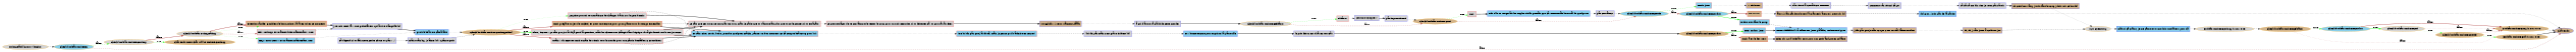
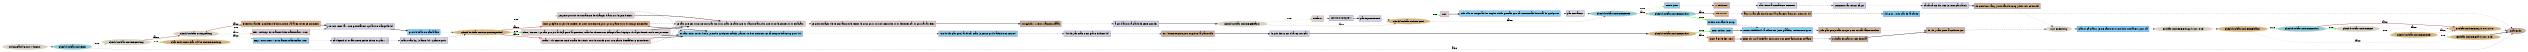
  digraph {
    rankdir=LR
    node [color=blue fillcolor=lightgrey style=filled shape=box]
    edge [style=dashed]
    "QuincyRank4Convo7 begins." [color=orange shape=""]
    n2 [color=orange fillcolor=skyblue label="Check boolean AmirRPG" shape=""]
    n3 [color=orange label="Check boolean AmirRPGQuincy" shape=""]
    "Chat ends." [fillcolor=tan shape=""]
    "Chat ends. Next chat will be AmirRPGQuincy." [color=orange fillcolor=tan shape=""]
    n6 [color=orange label="Check boolean QuincyDating" shape=""]
    n7 [color=red fillcolor=skyblue label="Hey... mon cœur... Tu m'aimes maintenant, non?"]
    n8 [color=red fillcolor=tan label="Question rapide. Combien de bons points j'ai avec toi en ce moment?"]
    n9 [color=red label="Hé... Quincy? Tu m'aimes bien maintenant... non?"]
    n10 [label="ça dépend si tu fais cette petite chose ou pas... ;)"]
    n11 [label="j'te vois venir là... une p'tite faveur qui arrive tranquille lol"]
    n12 [label="mais ouais bg, j't'aime. lol. s'passe quoi?"]
    n13 [fillcolor=skyblue label="quoi de beau mo camarade"]
    n14 [color=orange fillcolor=tan label="Check boolean AmirRPGQuincyAsked" shape=""]
    n15 [color=red label="Alors, écoute... Je sais que je t'ai déjà posé la question, mais les choses ont changé dans l'équipe. Il s'agit d'Amir et de son jeu F&F."]
    n16 [color=red label="J'espère pouvoir te convaincre de changer d'avis sur le JDR d'Amir."]
    n17 [color=red label="Ouais... ok. Écoute. Amir essaie de réunir tout le monde pour une partie de Fables & Frontières."]
    n18 [color=red fillcolor=tan label="Amir prépare un jeu de société, et c'est une excuse pour qu'on passe tous du temps ensemble."]
    n19 [color=red label="Je sais que ces trucs ne sont pas ton truc, mais je parie que tu t'amuserais plus que tu ne le penses si tu essayais."]
    n20 [color=red fillcolor=skyblue label="Tu sais. Rire, sortir, boire, prendre quelques snacks, passer un bon moment. Et ça compte beaucoup pour lui."]
    n21 [color=red label="Je peux essayer de te convaincre de tenter le coup pour un soir? Ensuite, si tu détestes ça, tu pourras arrêter."]
    n22 [color=red fillcolor=skyblue label="(Ne lui dis pas que j'ai dit ça, mais je pense qu'il t'admire en secret.)"]
    n23 [fillcolor=tan label="uuugghhh... j'veux vraiment paaas"]
    n24 [label="(lui dis pas mais c'est grave évident lol)"]
    n25 [label="à qui d'autre t'a parlé de cette merde?"]
-   n26 [fillcolor=skyblue label="et... bonne excuse pour esquiver la patrouille"]
+   n26 [fillcolor=tan label="et... bonne excuse pour esquiver la patrouille"]
    n27 [color=orange label="Check boolean AmirRPGEleanor" shape=""]
    n28 [label="le p'tit héros est ok avec tout ça?"]
    n29 [color=red label="Eleanor."]
    n30 [color=orange fillcolor=tan label="Check boolean AmirRPGAoi" shape=""]
    n31 [color=orange fillcolor=tan label="Check boolean AmirRPGArthur" shape=""]
    n32 [label="c'est moi choqué: :|"]
    n33 [color=red label="Aoi."]
    n34 [color=orange fillcolor=skyblue label="Check boolean AmirRPGLettie" shape=""]
    n35 [color=red fillcolor=skyblue label="LOL. Arthur joue."]
    n36 [color=red fillcolor=tan label="Amir a eu le feu vert."]
    n37 [label="pas impressionné"]
    n38 [fillcolor=skyblue label="mdr elle se rongerait les ongles si elle pensait que ça remonterait le moral de quelqu'un"]
    n39 [color=red fillcolor=skyblue label="Lettie joue."]
    n40 [color=orange fillcolor=skyblue label="Check boolean AmirRPGArthur" shape=""]
    n41 [fillcolor=skyblue label="ROFL shiiiiiiiit il va tellement jouer paladin, retiens-moi gros"]
    n42 [fillcolor=tan label="Bien sûr qu'il le ferait. Tout pour son petit acolyte en collants"]
    n43 [label="pas convaincu"]
    n44 [fillcolor=tan label="... sérieux?!"]
    n45 [color=red fillcolor=skyblue label="Arthur est dans le coup."]
    n46 [color=red fillcolor=tan label="Personne."]
    n47 [fillcolor=tan label="j'dis pas que je sais ce que c'est un Pal- laisse tomber"]
+   n48 [fillcolor=tan label="owlman et sparrow ces deux-là"]
    n49 [label="t'as réussi à convaincre LETTIE?"]
    n50 [fillcolor=tan label="alors j'vais pas être le seul à m'asseoir avec toi, c'est sûr lol"]
    n51 [fillcolor=tan label="ok, ok, j'vais jouer à ce foutu jeu"]
    n52 [label="comment t'as réussi ça yo?"]
    n53 [fillcolor=skyblue label="dsl gros, j'suis pas de la partie"]
    n54 [color=orange label="+20 Chemistry" shape=""]
    n55 [label="na na na me dis rien je veux pas savoir"]
    n56 [fillcolor=skyblue label="mais si ça craint, je me casse et tu me dois une faveur pour ça"]
    n57 [fillcolor=tan label="ok c'est bon vas-y, j'suis dans le coup j'dois voir ce bordel"]
    n58 [color=orange label="Boolean AmirRPGQuincy is now true." shape=""]
    n59 [color=orange fillcolor=tan label="Check boolean AmirRPGEleanor" shape=""]
    n60 [color=orange fillcolor=skyblue label="Check boolean AmirRPGArthur" shape=""]
    n61 [color=orange fillcolor=tan label="Boolean AmirRPGAny is now true." shape=""]
    n62 [color=orange label="Check boolean AmirRPGAoi" shape=""]
    n63 [color=orange fillcolor=tan label="Check boolean AmirRPGLettie" shape=""]
    n64 [color=orange fillcolor=tan label="Boolean AmirRPGAll is now true." shape=""]
    "QuincyRank4Convo7 begins." -> n2
-   n2 -> n3 [color=green label=false]
+   n2 -> n3 [color=green label=true]
    n2 -> "Chat ends." [color=brown label=false]
    n3 -> "Chat ends. Next chat will be AmirRPGQuincy." [color=green label=true]
    n3 -> n6 [color=brown label=false style=bold]
-   n6 -> n7 [color=green label=true style=dotted]
+   n6 -> n7 [color=green label=false style=dotted]
    n6 -> n8 [color=green label=true style=dotted]
    n6 -> n8 [color=brown label=false style=bold]
    n6 -> n9 [color=brown label=false]
-   n7 -> n13 [style=dotted]
+   n7 -> n10 [style=dotted]
    n8 -> n11 [style=bold]
    n9 -> n11
    n10 -> n12
    n11 -> n13 [style=bold]
    n12 -> n14
    n13 -> n14 [style=dotted]
    n14 -> n15 [color=green label=true style=bold]
    n14 -> n16 [color=green label=true style=dotted]
    n14 -> n17 [color=brown label=false style=bold]
    n14 -> n18 [color=brown label=false style=bold]
    n15 -> n19 [style=bold]
    n15 -> n20 [style=bold]
    n16 -> n19 [style=bold]
    n16 -> n20
    n17 -> n19
    n17 -> n20 [style=bold]
    n18 -> n19
    n18 -> n20 [style=bold]
    n19 -> n21 [style=dotted]
    n20 -> n22 [style=dotted]
    n21 -> n23 [style=bold]
    n22 -> n24
    n23 -> n25 [style=dotted]
    n24 -> n26
    n25 -> n27 [style=bold]
    n26 -> n28 [style=bold]
    n27 -> n29 [color=green label=true]
    n27 -> n30 [color=brown label=false]
    n28 -> n31 [style=bold]
    n29 -> n32 [style=dotted]
    n30 -> n33 [color=green label=true]
    n30 -> n34 [color=brown label=false]
    n31 -> n35 [color=green label=true style=bold]
    n31 -> n36 [color=brown label=false style=dotted]
    n32 -> n37 [style=bold]
    n33 -> n38 [style=bold]
    n34 -> n39 [color=green label=true]
    n34 -> n40 [color=brown label=false]
    n35 -> n41 [style=bold]
    n36 -> n42 [style=bold]
    n37 -> n30 [style=dotted]
    n38 -> n43 [style=dotted]
    n39 -> n44 [style=dotted]
    n40 -> n45 [color=green label=true style=bold]
    n40 -> n46 [color=brown label=false style=bold]
    n41 -> n47
+   n42 -> n48
    n43 -> n34
    n44 -> n49 [style=dotted]
    n45 -> n41
    n46 -> n50 [style=dotted]
    n47 -> n51 [style=dotted]
+   n48 -> n51 [style=bold]
    n49 -> n52
    n50 -> n53
    n51 -> n54
    n52 -> n55 [style=dotted]
    n53 -> "Chat ends." [style=dotted]
    n54 -> n56 [style=dotted]
    n55 -> n57 [style=bold]
    n56 -> n58 [style=dotted]
    n57 -> n54 [style=dotted]
    n58 -> n59
    n59 -> n60 [color=green label=true style=dotted]
    n59 -> n61 [color=brown label=false style=dotted]
    n60 -> n61 [color=brown label=false style=bold]
    n60 -> n62 [color=green label=true style=bold]
    n61 -> "Chat ends."
    n62 -> n61 [color=brown label=false style=dotted]
    n62 -> n63 [color=green label=true style=dotted]
    n63 -> n61 [color=brown label=false]
    n63 -> n64 [color=green label=true]
    n64 -> "Chat ends." [style=bold]
  }
